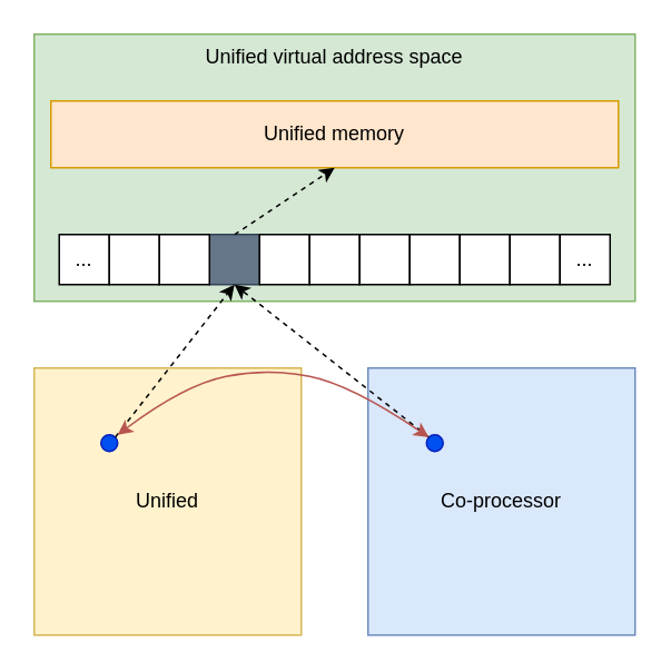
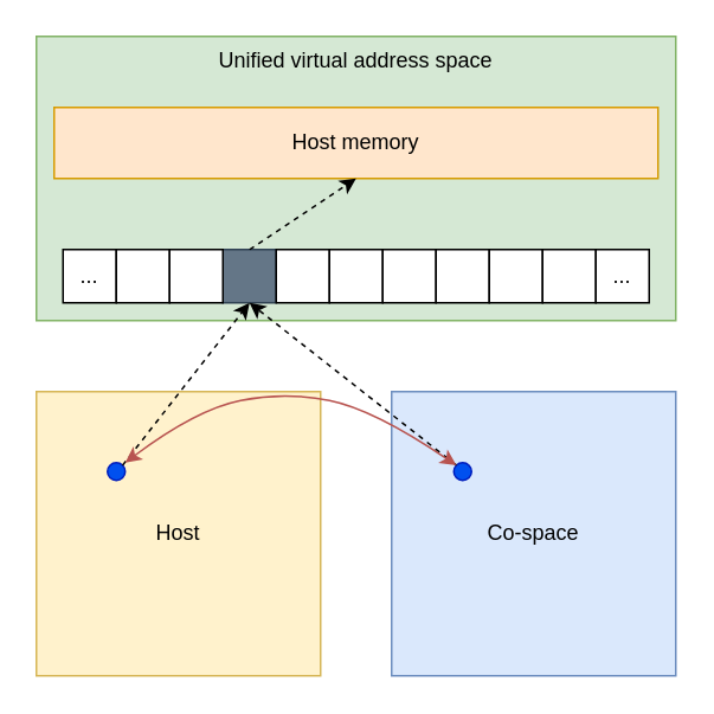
  <mxCell id="0" />
  <mxCell id="1" parent="0" />
  <mxCell id="2" value="&lt;p style=&quot;line-height: 120%&quot;&gt;Unified virtual address space&lt;/p&gt;&lt;p style=&quot;line-height: 120%&quot;&gt;&lt;br&gt;&lt;/p&gt;&lt;p style=&quot;line-height: 120%&quot;&gt;&lt;br&gt;&lt;/p&gt;&lt;p style=&quot;line-height: 120%&quot;&gt;&lt;br&gt;&lt;/p&gt;&lt;p style=&quot;line-height: 120%&quot;&gt;&lt;br&gt;&lt;/p&gt;&lt;p style=&quot;line-height: 120%&quot;&gt;&lt;br&gt;&lt;/p&gt;" style="rounded=0;whiteSpace=wrap;html=1;fillColor=#d5e8d4;strokeColor=#82b366;" vertex="1" parent="1"><mxGeometry x="20" y="20" width="360" height="160" as="geometry" /></mxCell>
- <mxCell id="3" value="Unified" style="rounded=0;whiteSpace=wrap;html=1;fillColor=#fff2cc;strokeColor=#d6b656;" vertex="1" parent="1"><mxGeometry x="20" y="220" width="160" height="160" as="geometry" /></mxCell>
- <mxCell id="4" value="Co-processor" style="rounded=0;whiteSpace=wrap;html=1;fillColor=#dae8fc;strokeColor=#6c8ebf;" vertex="1" parent="1"><mxGeometry x="220" y="220" width="160" height="160" as="geometry" /></mxCell>
+ <mxCell id="3" value="Host" style="rounded=0;whiteSpace=wrap;html=1;fillColor=#fff2cc;strokeColor=#d6b656;" vertex="1" parent="1"><mxGeometry x="20" y="220" width="160" height="160" as="geometry" /></mxCell>
+ <mxCell id="4" value="Co-space" style="rounded=0;whiteSpace=wrap;html=1;fillColor=#dae8fc;strokeColor=#6c8ebf;" vertex="1" parent="1"><mxGeometry x="220" y="220" width="160" height="160" as="geometry" /></mxCell>
  <mxCell id="5" value="" style="ellipse;whiteSpace=wrap;html=1;fillColor=#0050ef;strokeColor=#001DBC;fontColor=#ffffff;" vertex="1" parent="1"><mxGeometry x="60" y="260" width="10" height="10" as="geometry" /></mxCell>
  <mxCell id="6" value="" style="ellipse;whiteSpace=wrap;html=1;fillColor=#0050ef;strokeColor=#001DBC;fontColor=#ffffff;" vertex="1" parent="1"><mxGeometry x="255" y="260" width="10" height="10" as="geometry" /></mxCell>
  <mxCell id="7" value="" style="whiteSpace=wrap;html=1;aspect=fixed;fillColor=#647687;strokeColor=#314354;fontColor=#ffffff;" vertex="1" parent="1"><mxGeometry x="125" y="140" width="30" height="30" as="geometry" /></mxCell>
  <mxCell id="8" value="..." style="whiteSpace=wrap;html=1;aspect=fixed;" vertex="1" parent="1"><mxGeometry x="35" y="140" width="30" height="30" as="geometry" /></mxCell>
  <mxCell id="9" value="" style="whiteSpace=wrap;html=1;aspect=fixed;" vertex="1" parent="1"><mxGeometry x="65" y="140" width="30" height="30" as="geometry" /></mxCell>
  <mxCell id="10" value="" style="whiteSpace=wrap;html=1;aspect=fixed;" vertex="1" parent="1"><mxGeometry x="95" y="140" width="30" height="30" as="geometry" /></mxCell>
  <mxCell id="11" value="" style="whiteSpace=wrap;html=1;aspect=fixed;" vertex="1" parent="1"><mxGeometry x="155" y="140" width="30" height="30" as="geometry" /></mxCell>
  <mxCell id="12" value="" style="whiteSpace=wrap;html=1;aspect=fixed;" vertex="1" parent="1"><mxGeometry x="185" y="140" width="30" height="30" as="geometry" /></mxCell>
  <mxCell id="13" value="" style="whiteSpace=wrap;html=1;aspect=fixed;" vertex="1" parent="1"><mxGeometry x="215" y="140" width="30" height="30" as="geometry" /></mxCell>
  <mxCell id="14" value="" style="whiteSpace=wrap;html=1;aspect=fixed;" vertex="1" parent="1"><mxGeometry x="245" y="140" width="30" height="30" as="geometry" /></mxCell>
  <mxCell id="15" value="" style="whiteSpace=wrap;html=1;aspect=fixed;" vertex="1" parent="1"><mxGeometry x="275" y="140" width="30" height="30" as="geometry" /></mxCell>
  <mxCell id="16" value="" style="whiteSpace=wrap;html=1;aspect=fixed;" vertex="1" parent="1"><mxGeometry x="305" y="140" width="30" height="30" as="geometry" /></mxCell>
  <mxCell id="17" value="..." style="whiteSpace=wrap;html=1;aspect=fixed;" vertex="1" parent="1"><mxGeometry x="335" y="140" width="30" height="30" as="geometry" /></mxCell>
  <mxCell id="18" value="" style="endArrow=classic;html=1;exitX=1;exitY=0;exitDx=0;exitDy=0;entryX=0.5;entryY=1;entryDx=0;entryDy=0;dashed=1;" edge="1" parent="1" source="5" target="7"><mxGeometry width="50" height="50" relative="1" as="geometry"><mxPoint x="80" y="240" as="sourcePoint" /><mxPoint x="130" y="190" as="targetPoint" /></mxGeometry></mxCell>
  <mxCell id="19" value="" style="endArrow=classic;html=1;entryX=0.5;entryY=1;entryDx=0;entryDy=0;exitX=0;exitY=0;exitDx=0;exitDy=0;dashed=1;" edge="1" parent="1" source="6" target="7"><mxGeometry width="50" height="50" relative="1" as="geometry"><mxPoint x="87.071" y="272.929" as="sourcePoint" /><mxPoint x="145" y="180" as="targetPoint" /></mxGeometry></mxCell>
  <mxCell id="20" value="" style="curved=1;endArrow=classic;html=1;entryX=0;entryY=0;entryDx=0;entryDy=0;fillColor=#f8cecc;strokeColor=#b85450;startArrow=classic;startFill=1;endFill=1;" edge="1" parent="1" target="6"><mxGeometry width="50" height="50" relative="1" as="geometry"><mxPoint x="70" y="260" as="sourcePoint" /><mxPoint x="200" y="260" as="targetPoint" /><Array as="points"><mxPoint x="110" y="230" /><mxPoint x="160" y="220" /><mxPoint x="210" y="230" /></Array></mxGeometry></mxCell>
- <mxCell id="21" value="Unified memory" style="rounded=0;whiteSpace=wrap;html=1;fillColor=#ffe6cc;strokeColor=#d79b00;" vertex="1" parent="1"><mxGeometry x="30" y="60" width="340" height="40" as="geometry" /></mxCell>
+ <mxCell id="21" value="Host memory" style="rounded=0;whiteSpace=wrap;html=1;fillColor=#ffe6cc;strokeColor=#d79b00;" vertex="1" parent="1"><mxGeometry x="30" y="60" width="340" height="40" as="geometry" /></mxCell>
  <mxCell id="22" value="" style="endArrow=classic;html=1;exitX=0.5;exitY=0;exitDx=0;exitDy=0;entryX=0.5;entryY=1;entryDx=0;entryDy=0;dashed=1;" edge="1" parent="1" source="7" target="21"><mxGeometry width="50" height="50" relative="1" as="geometry"><mxPoint x="44.266" y="185.734" as="sourcePoint" /><mxPoint x="115.73" y="94.27" as="targetPoint" /></mxGeometry></mxCell>
